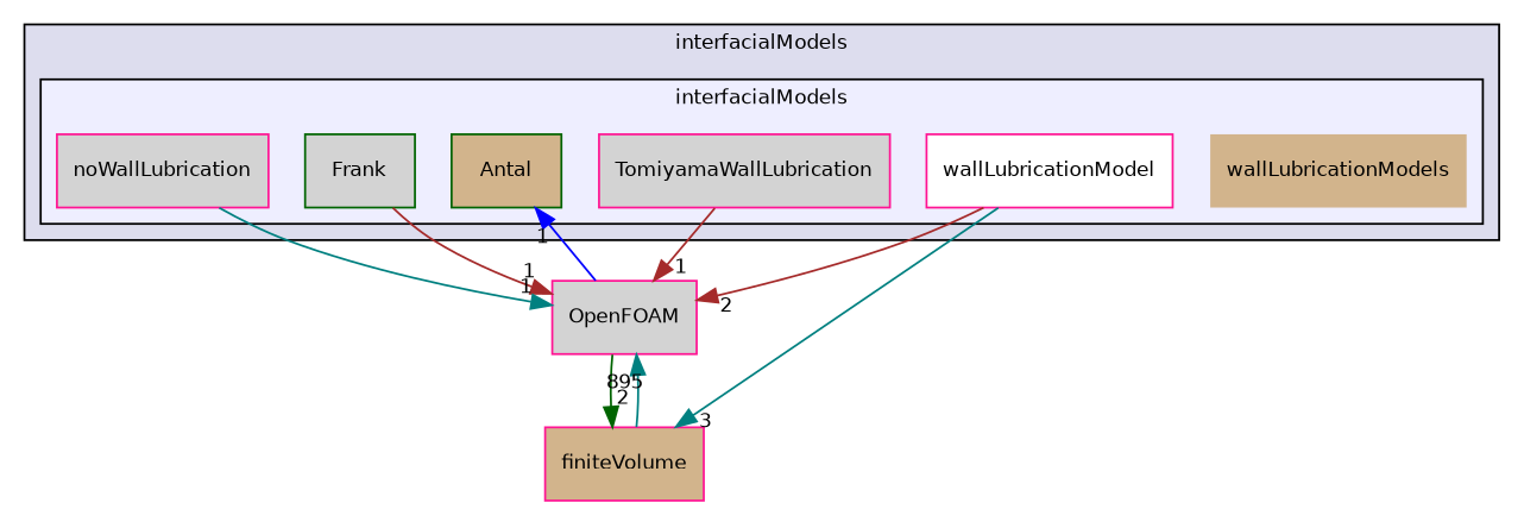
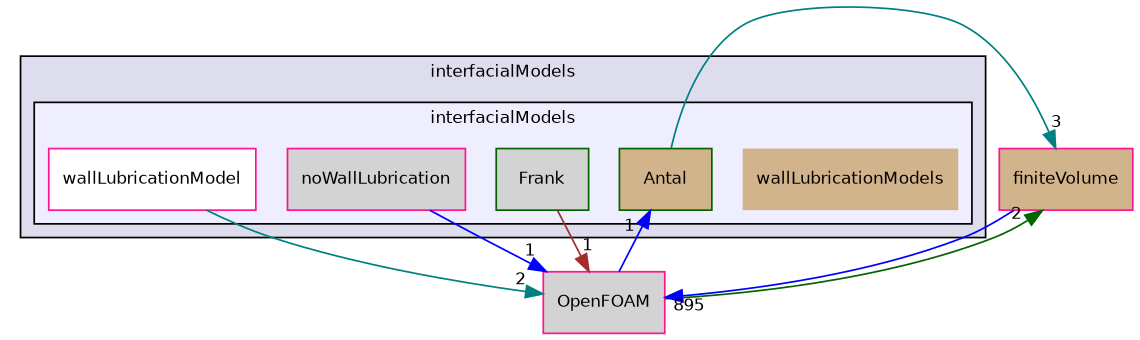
  digraph {
    compound=true
    node [color=deeppink fillcolor=lightgrey fontname=Helvetica fontsize=10 shape=box style=filled]
    edge [color=brown headlabel=1 labeldistance=1.5 labelfontname=Helvetica labelfontsize=10]
    n1 [color=darkgreen fillcolor=tan label=wallLubricationModels shape=plaintext]
    n2 [color=darkgreen fillcolor=tan label=Antal]
    n3 [color=darkgreen label=Frank]
    n4 [label=noWallLubrication]
-   n5 [label=TomiyamaWallLubrication]
    n6 [fillcolor=white label=wallLubricationModel]
    n7 [label=OpenFOAM]
    n8 [fillcolor=tan label=finiteVolume]
    subgraph cluster_1 {
      bgcolor="#ddddee"
      fontname=Helvetica
      fontsize=10
      label=interfacialModels
      pencolor=black
      subgraph cluster_2 {
        bgcolor="#eeeeff"
        fontname=Helvetica
        fontsize=10
        label=interfacialModels
        pencolor=black
        n1
        n2
        n3
        n4
-       n5
        n6
      }
    }
    n3 -> n7
-   n4 -> n7 [color=teal]
-   n5 -> n7
-   n6 -> n7 [headlabel=2]
-   n6 -> n8 [color=teal headlabel=3]
+   n4 -> n7 [color=blue]
+   n6 -> n7 [color=teal headlabel=2]
+   n2 -> n8 [color=teal headlabel=3]
    n7 -> n2 [color=blue]
    n7 -> n8 [color=darkgreen headlabel=2]
-   n8 -> n7 [color=teal headlabel=895]
+   n8 -> n7 [color=blue headlabel=895]
  }
